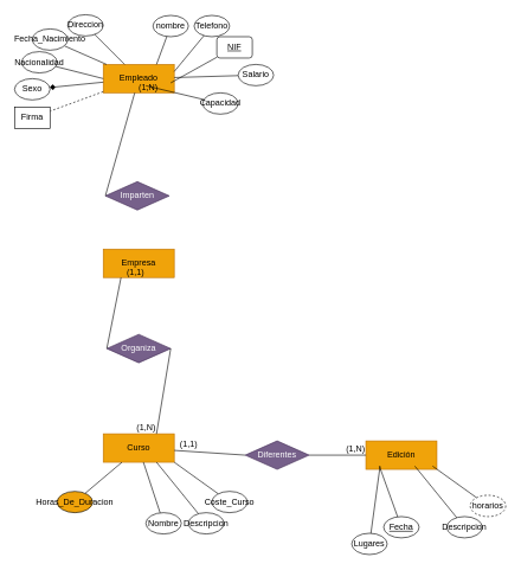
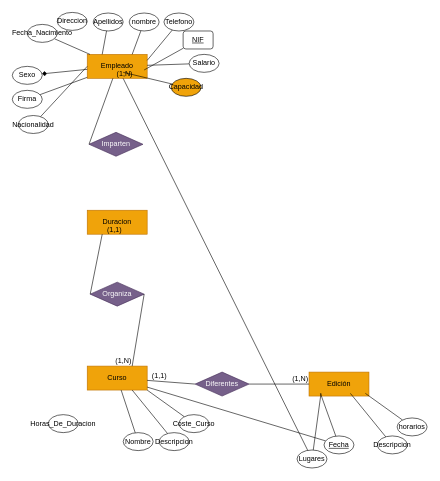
  <mxCell id="0" />
  <mxCell id="1" parent="0" />
- <mxCell id="2" value="Empresa" style="whiteSpace=wrap;html=1;align=center;fillColor=#f0a30a;strokeColor=#BD7000;fontColor=#000000;" parent="1" vertex="1"><mxGeometry x="145" y="350" width="100" height="40" as="geometry" /></mxCell>
+ <mxCell id="2" value="Duracion" style="whiteSpace=wrap;html=1;align=center;fillColor=#f0a30a;strokeColor=#BD7000;fontColor=#000000;" parent="1" vertex="1"><mxGeometry x="145" y="350" width="100" height="40" as="geometry" /></mxCell>
  <mxCell id="3" value="Curso" style="whiteSpace=wrap;html=1;align=center;fillColor=#f0a30a;strokeColor=#BD7000;fontColor=#000000;" parent="1" vertex="1"><mxGeometry x="145" y="610" width="100" height="40" as="geometry" /></mxCell>
  <mxCell id="4" value="Empleado" style="whiteSpace=wrap;html=1;align=center;fillColor=#f0a30a;strokeColor=#BD7000;fontColor=#000000;" parent="1" vertex="1"><mxGeometry x="145" y="90" width="100" height="40" as="geometry" /></mxCell>
  <mxCell id="5" value="" style="endArrow=none;html=1;rounded=0;" parent="1" source="3" target="6" edge="1"><mxGeometry relative="1" as="geometry"><mxPoint x="160" y="735" as="sourcePoint" /><mxPoint x="220" y="735" as="targetPoint" /></mxGeometry></mxCell>
  <mxCell id="6" value="Nombre" style="ellipse;whiteSpace=wrap;html=1;align=center;" parent="1" vertex="1"><mxGeometry x="205" y="721" width="50" height="30" as="geometry" /></mxCell>
  <mxCell id="7" value="" style="endArrow=none;html=1;rounded=0;exitX=0.75;exitY=1;exitDx=0;exitDy=0;" parent="1" source="3" target="8" edge="1"><mxGeometry relative="1" as="geometry"><mxPoint x="285" y="715" as="sourcePoint" /><mxPoint x="345" y="715" as="targetPoint" /></mxGeometry></mxCell>
  <mxCell id="8" value="&lt;div&gt;Descripcion&lt;/div&gt;" style="ellipse;whiteSpace=wrap;html=1;align=center;" parent="1" vertex="1"><mxGeometry x="265" y="721" width="50" height="30" as="geometry" /></mxCell>
- <mxCell id="9" value="" style="endArrow=none;html=1;rounded=0;" parent="1" source="3" target="10" edge="1"><mxGeometry relative="1" as="geometry"><mxPoint x="35" y="715" as="sourcePoint" /><mxPoint x="95" y="715" as="targetPoint" /></mxGeometry></mxCell>
- <mxCell id="10" value="Horas_De_Duracion" style="ellipse;whiteSpace=wrap;html=1;align=center;fillColor=#f0a30a;" parent="1" vertex="1"><mxGeometry x="80" y="691" width="50" height="30" as="geometry" /></mxCell>
+ <mxCell id="9" value="" style="endArrow=none;html=1;rounded=0;" parent="1" source="3" target="26" edge="1"><mxGeometry relative="1" as="geometry"><mxPoint x="35" y="715" as="sourcePoint" /><mxPoint x="95" y="715" as="targetPoint" /></mxGeometry></mxCell>
+ <mxCell id="10" value="Horas_De_Duracion" style="ellipse;whiteSpace=wrap;html=1;align=center;" parent="1" vertex="1"><mxGeometry x="80" y="691" width="50" height="30" as="geometry" /></mxCell>
  <mxCell id="11" style="edgeStyle=orthogonalEdgeStyle;rounded=0;orthogonalLoop=1;jettySize=auto;html=1;exitX=0.5;exitY=1;exitDx=0;exitDy=0;" parent="1" source="10" target="10" edge="1"><mxGeometry relative="1" as="geometry" /></mxCell>
  <mxCell id="12" value="" style="endArrow=none;html=1;rounded=0;exitX=1;exitY=1;exitDx=0;exitDy=0;" parent="1" source="3" target="13" edge="1"><mxGeometry relative="1" as="geometry"><mxPoint x="298" y="706" as="sourcePoint" /><mxPoint x="358" y="706" as="targetPoint" /></mxGeometry></mxCell>
  <mxCell id="13" value="Coste_Curso" style="ellipse;whiteSpace=wrap;html=1;align=center;" parent="1" vertex="1"><mxGeometry x="298" y="691" width="50" height="30" as="geometry" /></mxCell>
  <mxCell id="14" value="Organiza" style="shape=rhombus;perimeter=rhombusPerimeter;whiteSpace=wrap;html=1;align=center;fillColor=#76608a;fontColor=#ffffff;strokeColor=#432D57;" parent="1" vertex="1"><mxGeometry x="150" y="470" width="90" height="40" as="geometry" /></mxCell>
  <mxCell id="15" value="" style="endArrow=none;html=1;rounded=0;exitX=0;exitY=0.5;exitDx=0;exitDy=0;entryX=0.25;entryY=1;entryDx=0;entryDy=0;" parent="1" source="14" target="2" edge="1"><mxGeometry relative="1" as="geometry"><mxPoint x="127" y="460" as="sourcePoint" /><mxPoint x="80" y="490" as="targetPoint" /></mxGeometry></mxCell>
  <mxCell id="16" value="(1,1)" style="resizable=0;html=1;whiteSpace=wrap;align=right;verticalAlign=bottom;" parent="15" connectable="0" vertex="1"><mxGeometry x="1" relative="1" as="geometry"><mxPoint x="34" as="offset" /></mxGeometry></mxCell>
  <mxCell id="17" value="" style="endArrow=none;html=1;rounded=0;exitX=1;exitY=0.5;exitDx=0;exitDy=0;entryX=0.75;entryY=0;entryDx=0;entryDy=0;" parent="1" source="14" target="3" edge="1"><mxGeometry relative="1" as="geometry"><mxPoint x="127" y="460" as="sourcePoint" /><mxPoint x="300" y="490" as="targetPoint" /></mxGeometry></mxCell>
  <mxCell id="18" value="(1,N)" style="resizable=0;html=1;whiteSpace=wrap;align=right;verticalAlign=bottom;" parent="17" connectable="0" vertex="1"><mxGeometry x="1" relative="1" as="geometry"><mxPoint as="offset" /></mxGeometry></mxCell>
  <mxCell id="19" value="Edición" style="whiteSpace=wrap;html=1;align=center;fillColor=#f0a30a;strokeColor=#BD7000;fontColor=#000000;" parent="1" vertex="1"><mxGeometry x="515" y="620" width="100" height="40" as="geometry" /></mxCell>
- <mxCell id="20" value="Diferentes" style="shape=rhombus;perimeter=rhombusPerimeter;whiteSpace=wrap;html=1;align=center;fillColor=#76608a;fontColor=#ffffff;strokeColor=#432D57;" parent="1" vertex="1"><mxGeometry x="345" y="620" width="90" height="40" as="geometry" /></mxCell>
+ <mxCell id="20" value="Diferentes" style="shape=rhombus;perimeter=rhombusPerimeter;whiteSpace=wrap;html=1;align=center;fillColor=#76608a;fontColor=#ffffff;strokeColor=#432D57;" parent="1" vertex="1"><mxGeometry x="325" y="620" width="90" height="40" as="geometry" /></mxCell>
  <mxCell id="21" value="" style="endArrow=none;html=1;rounded=0;exitX=0;exitY=0.5;exitDx=0;exitDy=0;" parent="1" source="20" target="3" edge="1"><mxGeometry relative="1" as="geometry"><mxPoint x="322" y="610" as="sourcePoint" /><mxPoint x="275" y="640" as="targetPoint" /></mxGeometry></mxCell>
  <mxCell id="22" value="(1,1)" style="resizable=0;html=1;whiteSpace=wrap;align=right;verticalAlign=bottom;" parent="21" connectable="0" vertex="1"><mxGeometry x="1" relative="1" as="geometry"><mxPoint x="34" as="offset" /></mxGeometry></mxCell>
  <mxCell id="23" value="" style="endArrow=none;html=1;rounded=0;exitX=1;exitY=0.5;exitDx=0;exitDy=0;" parent="1" source="20" target="19" edge="1"><mxGeometry relative="1" as="geometry"><mxPoint x="322" y="610" as="sourcePoint" /><mxPoint x="495" y="640" as="targetPoint" /></mxGeometry></mxCell>
  <mxCell id="24" value="(1,N)" style="resizable=0;html=1;whiteSpace=wrap;align=right;verticalAlign=bottom;" parent="23" connectable="0" vertex="1"><mxGeometry x="1" relative="1" as="geometry"><mxPoint as="offset" /></mxGeometry></mxCell>
  <mxCell id="25" value="" style="endArrow=none;html=1;rounded=0;exitX=0.25;exitY=1;exitDx=0;exitDy=0;" parent="1" target="26" edge="1"><mxGeometry relative="1" as="geometry"><mxPoint x="534" y="655.5" as="sourcePoint" /><mxPoint x="519" y="741.5" as="targetPoint" /></mxGeometry></mxCell>
  <mxCell id="26" value="&lt;u&gt;Fecha&lt;/u&gt;" style="ellipse;whiteSpace=wrap;html=1;align=center;" parent="1" vertex="1"><mxGeometry x="540" y="726.5" width="50" height="30" as="geometry" /></mxCell>
  <mxCell id="27" value="" style="endArrow=none;html=1;rounded=0;exitX=0.75;exitY=1;exitDx=0;exitDy=0;" parent="1" target="28" edge="1"><mxGeometry relative="1" as="geometry"><mxPoint x="584" y="655.5" as="sourcePoint" /><mxPoint x="709" y="720.5" as="targetPoint" /></mxGeometry></mxCell>
  <mxCell id="28" value="&lt;div&gt;Descripcion&lt;/div&gt;" style="ellipse;whiteSpace=wrap;html=1;align=center;" parent="1" vertex="1"><mxGeometry x="629" y="726.5" width="50" height="30" as="geometry" /></mxCell>
  <mxCell id="29" value="" style="endArrow=none;html=1;rounded=0;" parent="1" target="30" edge="1"><mxGeometry relative="1" as="geometry"><mxPoint x="535" y="655.5" as="sourcePoint" /><mxPoint x="459" y="720.5" as="targetPoint" /></mxGeometry></mxCell>
  <mxCell id="30" value="Lugares" style="ellipse;whiteSpace=wrap;html=1;align=center;" parent="1" vertex="1"><mxGeometry x="495" y="750" width="50" height="30" as="geometry" /></mxCell>
  <mxCell id="31" style="edgeStyle=orthogonalEdgeStyle;rounded=0;orthogonalLoop=1;jettySize=auto;html=1;exitX=0.5;exitY=1;exitDx=0;exitDy=0;" parent="1" source="30" target="30" edge="1"><mxGeometry relative="1" as="geometry" /></mxCell>
  <mxCell id="32" value="" style="endArrow=none;html=1;rounded=0;exitX=1;exitY=1;exitDx=0;exitDy=0;" parent="1" target="33" edge="1"><mxGeometry relative="1" as="geometry"><mxPoint x="609" y="655.5" as="sourcePoint" /><mxPoint x="722" y="711.5" as="targetPoint" /></mxGeometry></mxCell>
- <mxCell id="33" value="horarios" style="ellipse;whiteSpace=wrap;html=1;align=center;dashed=1;" parent="1" vertex="1"><mxGeometry x="662" y="696.5" width="50" height="30" as="geometry" /></mxCell>
- <mxCell id="34" value="Imparten" style="shape=rhombus;perimeter=rhombusPerimeter;whiteSpace=wrap;html=1;align=center;fillColor=#76608a;fontColor=#ffffff;strokeColor=#432D57;" parent="1" vertex="1"><mxGeometry x="148" y="255" width="90" height="40" as="geometry" /></mxCell>
+ <mxCell id="33" value="horarios" style="ellipse;whiteSpace=wrap;html=1;align=center;" parent="1" vertex="1"><mxGeometry x="662" y="696.5" width="50" height="30" as="geometry" /></mxCell>
+ <mxCell id="34" value="Imparten" style="shape=rhombus;perimeter=rhombusPerimeter;whiteSpace=wrap;html=1;align=center;fillColor=#76608a;fontColor=#ffffff;strokeColor=#432D57;" parent="1" vertex="1"><mxGeometry x="148" y="220" width="90" height="40" as="geometry" /></mxCell>
  <mxCell id="35" value="" style="endArrow=none;html=1;rounded=0;exitX=0;exitY=0.5;exitDx=0;exitDy=0;" parent="1" source="34" target="4" edge="1"><mxGeometry relative="1" as="geometry"><mxPoint x="125" y="210" as="sourcePoint" /><mxPoint x="78" y="240" as="targetPoint" /></mxGeometry></mxCell>
  <mxCell id="36" value="(1,N)" style="resizable=0;html=1;whiteSpace=wrap;align=right;verticalAlign=bottom;" parent="35" connectable="0" vertex="1"><mxGeometry x="1" relative="1" as="geometry"><mxPoint x="34" as="offset" /></mxGeometry></mxCell>
  <mxCell id="37" value="" style="endArrow=none;html=1;rounded=0;" parent="1" target="38" edge="1"><mxGeometry relative="1" as="geometry"><mxPoint x="240" y="116" as="sourcePoint" /><mxPoint x="300" y="116" as="targetPoint" /></mxGeometry></mxCell>
  <mxCell id="38" value="&lt;u&gt;NIF&lt;/u&gt;" style="whiteSpace=wrap;html=1;align=center;rounded=1;" parent="1" vertex="1"><mxGeometry x="305" y="51" width="50" height="30" as="geometry" /></mxCell>
  <mxCell id="39" value="" style="endArrow=none;html=1;rounded=0;exitX=0.75;exitY=0;exitDx=0;exitDy=0;" parent="1" source="4" target="40" edge="1"><mxGeometry relative="1" as="geometry"><mxPoint x="-85" y="35" as="sourcePoint" /><mxPoint x="-25" y="35" as="targetPoint" /></mxGeometry></mxCell>
  <mxCell id="40" value="nombre" style="ellipse;whiteSpace=wrap;html=1;align=center;" parent="1" vertex="1"><mxGeometry x="215" y="21" width="50" height="30" as="geometry" /></mxCell>
- <mxCell id="43" value="" style="endArrow=none;html=1;rounded=0;" parent="1" source="4" target="44" edge="1"><mxGeometry relative="1" as="geometry"><mxPoint x="60" y="35" as="sourcePoint" /><mxPoint x="120" y="35" as="targetPoint" /></mxGeometry></mxCell>
+ <mxCell id="41" value="" style="endArrow=none;html=1;rounded=0;exitX=0.25;exitY=0;exitDx=0;exitDy=0;" parent="1" source="4" target="42" edge="1"><mxGeometry relative="1" as="geometry"><mxPoint x="113" y="36" as="sourcePoint" /><mxPoint x="173" y="36" as="targetPoint" /></mxGeometry></mxCell>
+ <mxCell id="42" value="Apellidos" style="ellipse;whiteSpace=wrap;html=1;align=center;" parent="1" vertex="1"><mxGeometry x="155" y="21" width="50" height="30" as="geometry" /></mxCell>
+ <mxCell id="43" value="" style="endArrow=none;html=1;rounded=0;" parent="1" source="4" target="30" edge="1"><mxGeometry relative="1" as="geometry"><mxPoint x="60" y="35" as="sourcePoint" /><mxPoint x="120" y="35" as="targetPoint" /></mxGeometry></mxCell>
  <mxCell id="44" value="Direccion" style="ellipse;whiteSpace=wrap;html=1;align=center;" parent="1" vertex="1"><mxGeometry x="95" y="20" width="50" height="30" as="geometry" /></mxCell>
  <mxCell id="45" value="" style="endArrow=none;html=1;rounded=0;exitX=1;exitY=0.25;exitDx=0;exitDy=0;" parent="1" source="4" target="46" edge="1"><mxGeometry relative="1" as="geometry"><mxPoint x="295" y="76" as="sourcePoint" /><mxPoint x="355" y="76" as="targetPoint" /></mxGeometry></mxCell>
  <mxCell id="46" value="Telefono" style="ellipse;whiteSpace=wrap;html=1;align=center;" parent="1" vertex="1"><mxGeometry x="273" y="21" width="50" height="30" as="geometry" /></mxCell>
  <mxCell id="47" value="" style="endArrow=none;html=1;rounded=0;" parent="1" source="4" target="48" edge="1"><mxGeometry relative="1" as="geometry"><mxPoint x="5" y="45" as="sourcePoint" /><mxPoint x="65" y="45" as="targetPoint" /></mxGeometry></mxCell>
  <mxCell id="48" value="Fecha_Nacimiento" style="ellipse;whiteSpace=wrap;html=1;align=center;" parent="1" vertex="1"><mxGeometry x="45" y="40" width="50" height="30" as="geometry" /></mxCell>
  <mxCell id="49" value="" style="endArrow=none;html=1;rounded=0;exitX=0;exitY=0.5;exitDx=0;exitDy=0;" parent="1" source="4" target="50" edge="1"><mxGeometry relative="1" as="geometry"><mxPoint x="-5" y="87" as="sourcePoint" /><mxPoint x="55" y="87" as="targetPoint" /></mxGeometry></mxCell>
- <mxCell id="50" value="Nacionalidad" style="ellipse;whiteSpace=wrap;html=1;align=center;" parent="1" vertex="1"><mxGeometry x="30" y="72" width="50" height="30" as="geometry" /></mxCell>
+ <mxCell id="50" value="Nacionalidad" style="ellipse;whiteSpace=wrap;html=1;align=center;" parent="1" vertex="1"><mxGeometry x="30" y="192" width="50" height="30" as="geometry" /></mxCell>
  <mxCell id="51" value="" style="endArrow=diamond;html=1;rounded=0;" parent="1" source="4" target="52" edge="1"><mxGeometry relative="1" as="geometry"><mxPoint x="-15" y="125" as="sourcePoint" /><mxPoint x="45" y="125" as="targetPoint" /></mxGeometry></mxCell>
  <mxCell id="52" value="Sexo" style="ellipse;whiteSpace=wrap;html=1;align=center;" parent="1" vertex="1"><mxGeometry x="20" y="110" width="50" height="30" as="geometry" /></mxCell>
- <mxCell id="53" value="" style="endArrow=none;html=1;rounded=0;dashed=1;" parent="1" source="4" target="54" edge="1"><mxGeometry relative="1" as="geometry"><mxPoint x="-15" y="165" as="sourcePoint" /><mxPoint x="45" y="165" as="targetPoint" /></mxGeometry></mxCell>
- <mxCell id="54" value="Firma" style="whiteSpace=wrap;html=1;align=center;rounded=0;" parent="1" vertex="1"><mxGeometry x="20" y="150" width="50" height="30" as="geometry" /></mxCell>
+ <mxCell id="53" value="" style="endArrow=none;html=1;rounded=0;" parent="1" source="4" target="54" edge="1"><mxGeometry relative="1" as="geometry"><mxPoint x="-15" y="165" as="sourcePoint" /><mxPoint x="45" y="165" as="targetPoint" /></mxGeometry></mxCell>
+ <mxCell id="54" value="Firma" style="ellipse;whiteSpace=wrap;html=1;align=center;" parent="1" vertex="1"><mxGeometry x="20" y="150" width="50" height="30" as="geometry" /></mxCell>
  <mxCell id="55" value="" style="endArrow=none;html=1;rounded=0;" parent="1" source="4" target="56" edge="1"><mxGeometry relative="1" as="geometry"><mxPoint x="238" y="165" as="sourcePoint" /><mxPoint x="298" y="165" as="targetPoint" /></mxGeometry></mxCell>
- <mxCell id="56" value="Salario" style="ellipse;whiteSpace=wrap;html=1;align=center;" parent="1" vertex="1"><mxGeometry x="335" y="90" width="50" height="30" as="geometry" /></mxCell>
+ <mxCell id="56" value="Salario" style="ellipse;whiteSpace=wrap;html=1;align=center;" parent="1" vertex="1"><mxGeometry x="315" y="90" width="50" height="30" as="geometry" /></mxCell>
  <mxCell id="57" value="" style="endArrow=none;html=1;rounded=0;" parent="1" target="58" edge="1"><mxGeometry relative="1" as="geometry"><mxPoint x="205" y="120" as="sourcePoint" /><mxPoint x="280" y="166" as="targetPoint" /></mxGeometry></mxCell>
- <mxCell id="58" value="Capacidad" style="ellipse;whiteSpace=wrap;html=1;align=center;" parent="1" vertex="1"><mxGeometry x="285" y="130" width="50" height="30" as="geometry" /></mxCell>
+ <mxCell id="58" value="Capacidad" style="ellipse;whiteSpace=wrap;html=1;align=center;fillColor=#f0a30a;" parent="1" vertex="1"><mxGeometry x="285" y="130" width="50" height="30" as="geometry" /></mxCell>
